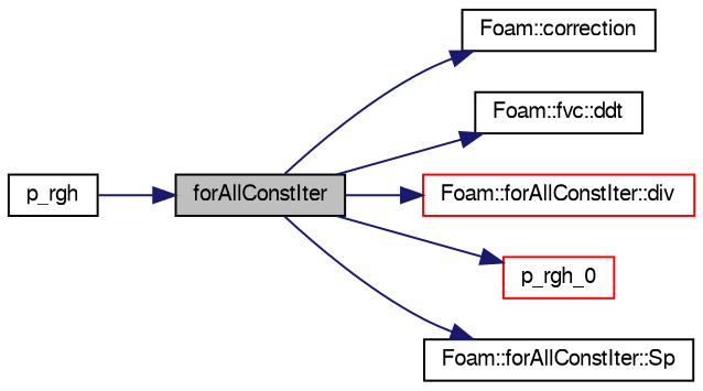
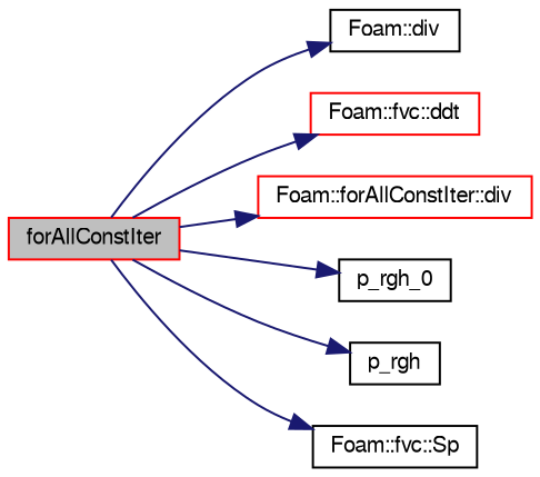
  digraph {
    rankdir=LR
    node [color=black fontname=FreeSans fontsize=10 shape=record]
    edge [color=midnightblue fontname=FreeSans fontsize=10 labelfontname=FreeSans labelfontsize=10 style=solid]
-   n1 [fillcolor=grey75 fontcolor=black height=0.2 label=forAllConstIter style=filled width=0.4]
-   n2 [height=0.2 label="Foam::correction" width=0.4]
-   n3 [height=0.2 label="Foam::fvc::ddt" width=0.4]
+   n1 [color=red fillcolor=grey75 fontcolor=black height=0.2 label=forAllConstIter style=filled width=0.4]
+   n2 [height=0.2 label="Foam::div" width=0.4]
+   n3 [color=red height=0.2 label="Foam::fvc::ddt" width=0.4]
    n4 [color=red height=0.2 label="Foam::forAllConstIter::div" width=0.4]
-   n5 [color=red height=0.2 label=p_rgh_0 width=0.4]
+   n5 [height=0.2 label=p_rgh_0 width=0.4]
    n6 [height=0.2 label=p_rgh width=0.4]
-   n7 [height=0.2 label="Foam::forAllConstIter::Sp" width=0.4]
+   n7 [height=0.2 label="Foam::fvc::Sp" width=0.4]
    n1 -> n2
    n1 -> n3
    n1 -> n4
    n1 -> n5
-   n6 -> n1
+   n1 -> n6
    n1 -> n7
  }
